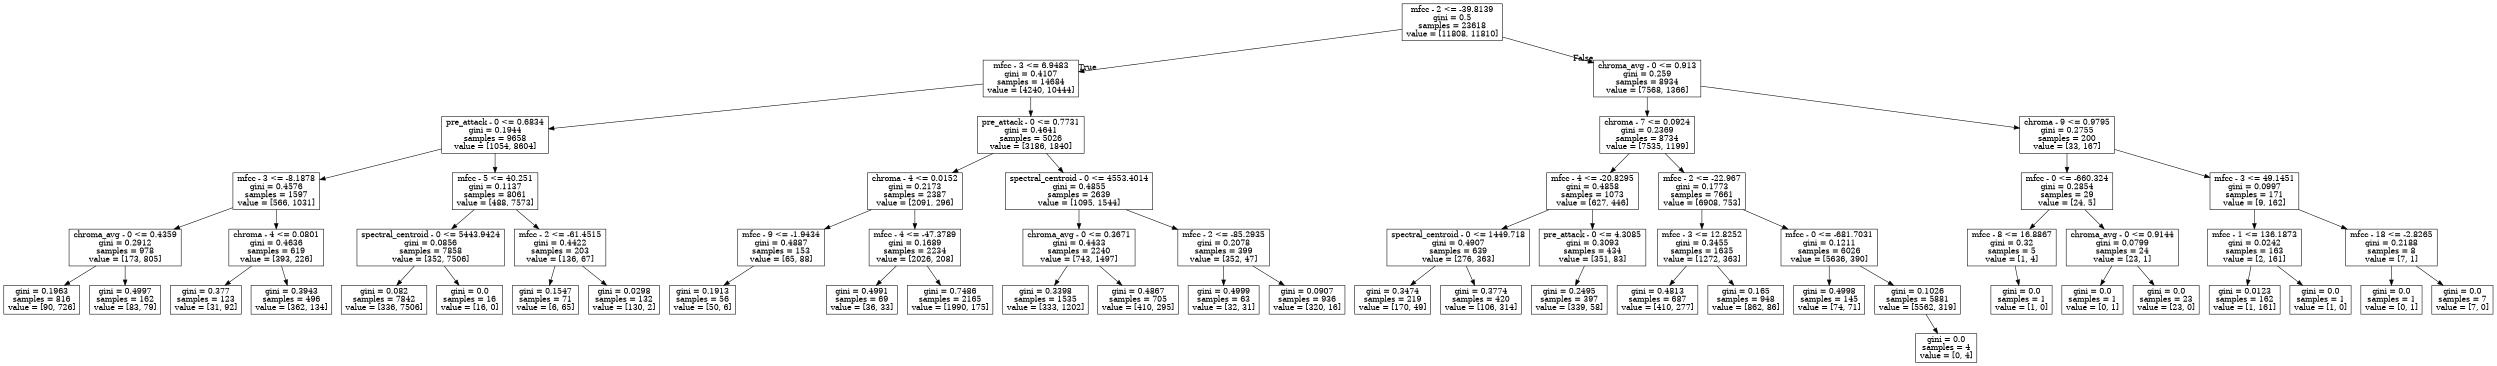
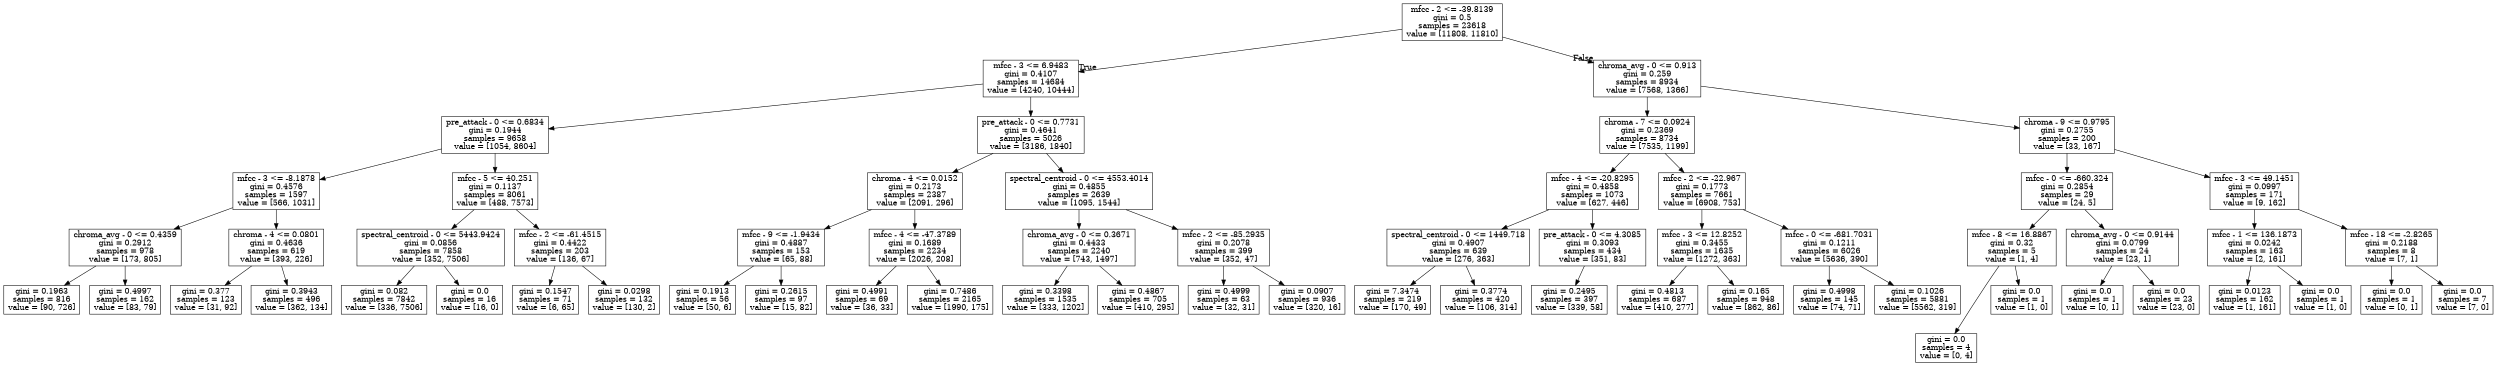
  digraph {
    node [shape=box]
    n1 [label="mfcc - 2 <= -39.8139\ngini = 0.5\nsamples = 23618\nvalue = [11808, 11810]"]
    n2 [label="mfcc - 3 <= 6.9483\ngini = 0.4107\nsamples = 14684\nvalue = [4240, 10444]"]
    n3 [label="chroma_avg - 0 <= 0.913\ngini = 0.259\nsamples = 8934\nvalue = [7568, 1366]"]
    n4 [label="pre_attack - 0 <= 0.6834\ngini = 0.1944\nsamples = 9658\nvalue = [1054, 8604]"]
    n5 [label="pre_attack - 0 <= 0.7731\ngini = 0.4641\nsamples = 5026\nvalue = [3186, 1840]"]
    n6 [label="chroma - 7 <= 0.0924\ngini = 0.2369\nsamples = 8734\nvalue = [7535, 1199]"]
    n7 [label="chroma - 9 <= 0.9795\ngini = 0.2755\nsamples = 200\nvalue = [33, 167]"]
    n8 [label="mfcc - 3 <= -8.1878\ngini = 0.4576\nsamples = 1597\nvalue = [566, 1031]"]
    n9 [label="mfcc - 5 <= 40.251\ngini = 0.1137\nsamples = 8061\nvalue = [488, 7573]"]
    n10 [label="chroma - 4 <= 0.0152\ngini = 0.2173\nsamples = 2387\nvalue = [2091, 296]"]
    n11 [label="spectral_centroid - 0 <= 4553.4014\ngini = 0.4855\nsamples = 2639\nvalue = [1095, 1544]"]
    n12 [label="chroma_avg - 0 <= 0.4359\ngini = 0.2912\nsamples = 978\nvalue = [173, 805]"]
    n13 [label="chroma - 4 <= 0.0801\ngini = 0.4636\nsamples = 619\nvalue = [393, 226]"]
    n14 [label="spectral_centroid - 0 <= 5443.9424\ngini = 0.0856\nsamples = 7858\nvalue = [352, 7506]"]
    n15 [label="mfcc - 2 <= -61.4515\ngini = 0.4422\nsamples = 203\nvalue = [136, 67]"]
    n16 [label="gini = 0.1963\nsamples = 816\nvalue = [90, 726]"]
    n17 [label="gini = 0.4997\nsamples = 162\nvalue = [83, 79]"]
    n18 [label="gini = 0.377\nsamples = 123\nvalue = [31, 92]"]
    n19 [label="gini = 0.3943\nsamples = 496\nvalue = [362, 134]"]
    n20 [label="gini = 0.082\nsamples = 7842\nvalue = [336, 7506]"]
    n21 [label="gini = 0.0\nsamples = 16\nvalue = [16, 0]"]
    n22 [label="gini = 0.1547\nsamples = 71\nvalue = [6, 65]"]
    n23 [label="gini = 0.0298\nsamples = 132\nvalue = [130, 2]"]
    n24 [label="mfcc - 9 <= -1.9434\ngini = 0.4887\nsamples = 153\nvalue = [65, 88]"]
    n25 [label="mfcc - 4 <= -47.3789\ngini = 0.1689\nsamples = 2234\nvalue = [2026, 208]"]
    n26 [label="chroma_avg - 0 <= 0.3671\ngini = 0.4433\nsamples = 2240\nvalue = [743, 1497]"]
    n27 [label="mfcc - 2 <= -85.2935\ngini = 0.2078\nsamples = 399\nvalue = [352, 47]"]
    n28 [label="gini = 0.1913\nsamples = 56\nvalue = [50, 6]"]
+   n29 [label="gini = 0.2615\nsamples = 97\nvalue = [15, 82]"]
    n30 [label="gini = 0.4991\nsamples = 69\nvalue = [36, 33]"]
    n31 [label="gini = 0.7486\nsamples = 2165\nvalue = [1990, 175]"]
    n32 [label="gini = 0.3398\nsamples = 1535\nvalue = [333, 1202]"]
    n33 [label="gini = 0.4867\nsamples = 705\nvalue = [410, 295]"]
    n34 [label="gini = 0.4999\nsamples = 63\nvalue = [32, 31]"]
    n35 [label="gini = 0.0907\nsamples = 936\nvalue = [320, 16]"]
    n36 [label="mfcc - 4 <= -20.8295\ngini = 0.4858\nsamples = 1073\nvalue = [627, 446]"]
    n37 [label="mfcc - 2 <= -22.967\ngini = 0.1773\nsamples = 7661\nvalue = [6908, 753]"]
    n38 [label="mfcc - 0 <= -660.324\ngini = 0.2854\nsamples = 29\nvalue = [24, 5]"]
    n39 [label="mfcc - 3 <= 49.1451\ngini = 0.0997\nsamples = 171\nvalue = [9, 162]"]
    n40 [label="spectral_centroid - 0 <= 1449.718\ngini = 0.4907\nsamples = 639\nvalue = [276, 363]"]
    n41 [label="pre_attack - 0 <= 4.3085\ngini = 0.3093\nsamples = 434\nvalue = [351, 83]"]
    n42 [label="mfcc - 3 <= 12.8252\ngini = 0.3455\nsamples = 1635\nvalue = [1272, 363]"]
    n43 [label="mfcc - 0 <= -681.7031\ngini = 0.1211\nsamples = 6026\nvalue = [5636, 390]"]
-   n44 [label="gini = 0.3474\nsamples = 219\nvalue = [170, 49]"]
+   n44 [label="gini = 7.3474\nsamples = 219\nvalue = [170, 49]"]
    n45 [label="gini = 0.3774\nsamples = 420\nvalue = [106, 314]"]
    n46 [label="gini = 0.2495\nsamples = 397\nvalue = [339, 58]"]
    n47 [label="gini = 0.4813\nsamples = 687\nvalue = [410, 277]"]
    n48 [label="gini = 0.165\nsamples = 948\nvalue = [862, 86]"]
    n49 [label="gini = 0.4998\nsamples = 145\nvalue = [74, 71]"]
    n50 [label="gini = 0.1026\nsamples = 5881\nvalue = [5562, 319]"]
    n51 [label="mfcc - 8 <= 16.8867\ngini = 0.32\nsamples = 5\nvalue = [1, 4]"]
    n52 [label="chroma_avg - 0 <= 0.9144\ngini = 0.0799\nsamples = 24\nvalue = [23, 1]"]
    n53 [label="mfcc - 1 <= 136.1873\ngini = 0.0242\nsamples = 163\nvalue = [2, 161]"]
    n54 [label="mfcc - 18 <= -2.8265\ngini = 0.2188\nsamples = 8\nvalue = [7, 1]"]
    n55 [label="gini = 0.0\nsamples = 4\nvalue = [0, 4]"]
    n56 [label="gini = 0.0\nsamples = 1\nvalue = [1, 0]"]
    n57 [label="gini = 0.0\nsamples = 1\nvalue = [0, 1]"]
    n58 [label="gini = 0.0\nsamples = 23\nvalue = [23, 0]"]
    n59 [label="gini = 0.0123\nsamples = 162\nvalue = [1, 161]"]
    n60 [label="gini = 0.0\nsamples = 1\nvalue = [1, 0]"]
    n61 [label="gini = 0.0\nsamples = 1\nvalue = [0, 1]"]
    n62 [label="gini = 0.0\nsamples = 7\nvalue = [7, 0]"]
    n1 -> n2 [headlabel=True labelangle=45 labeldistance=2.5]
    n1 -> n3 [headlabel=False labelangle=-45 labeldistance=2.5]
    n2 -> n4
    n2 -> n5
    n3 -> n6
    n3 -> n7
    n4 -> n8
    n4 -> n9
    n5 -> n10
    n5 -> n11
    n6 -> n36
    n6 -> n37
    n7 -> n38
    n7 -> n39
    n8 -> n12
    n8 -> n13
    n9 -> n14
    n9 -> n15
    n10 -> n24
    n10 -> n25
    n11 -> n26
    n11 -> n27
    n12 -> n16
    n12 -> n17
    n13 -> n18
    n13 -> n19
    n14 -> n20
    n14 -> n21
    n15 -> n22
    n15 -> n23
    n24 -> n28
+   n24 -> n29
    n25 -> n30
    n25 -> n31
    n26 -> n32
    n26 -> n33
    n27 -> n34
    n27 -> n35
    n36 -> n40
    n36 -> n41
    n37 -> n42
    n37 -> n43
    n38 -> n51
    n38 -> n52
    n39 -> n53
    n39 -> n54
    n40 -> n44
    n40 -> n45
    n41 -> n46
    n42 -> n47
    n42 -> n48
    n43 -> n49
    n43 -> n50
-   n50 -> n55
+   n51 -> n55
    n51 -> n56
    n52 -> n57
    n52 -> n58
    n53 -> n59
    n53 -> n60
    n54 -> n61
    n54 -> n62
  }
